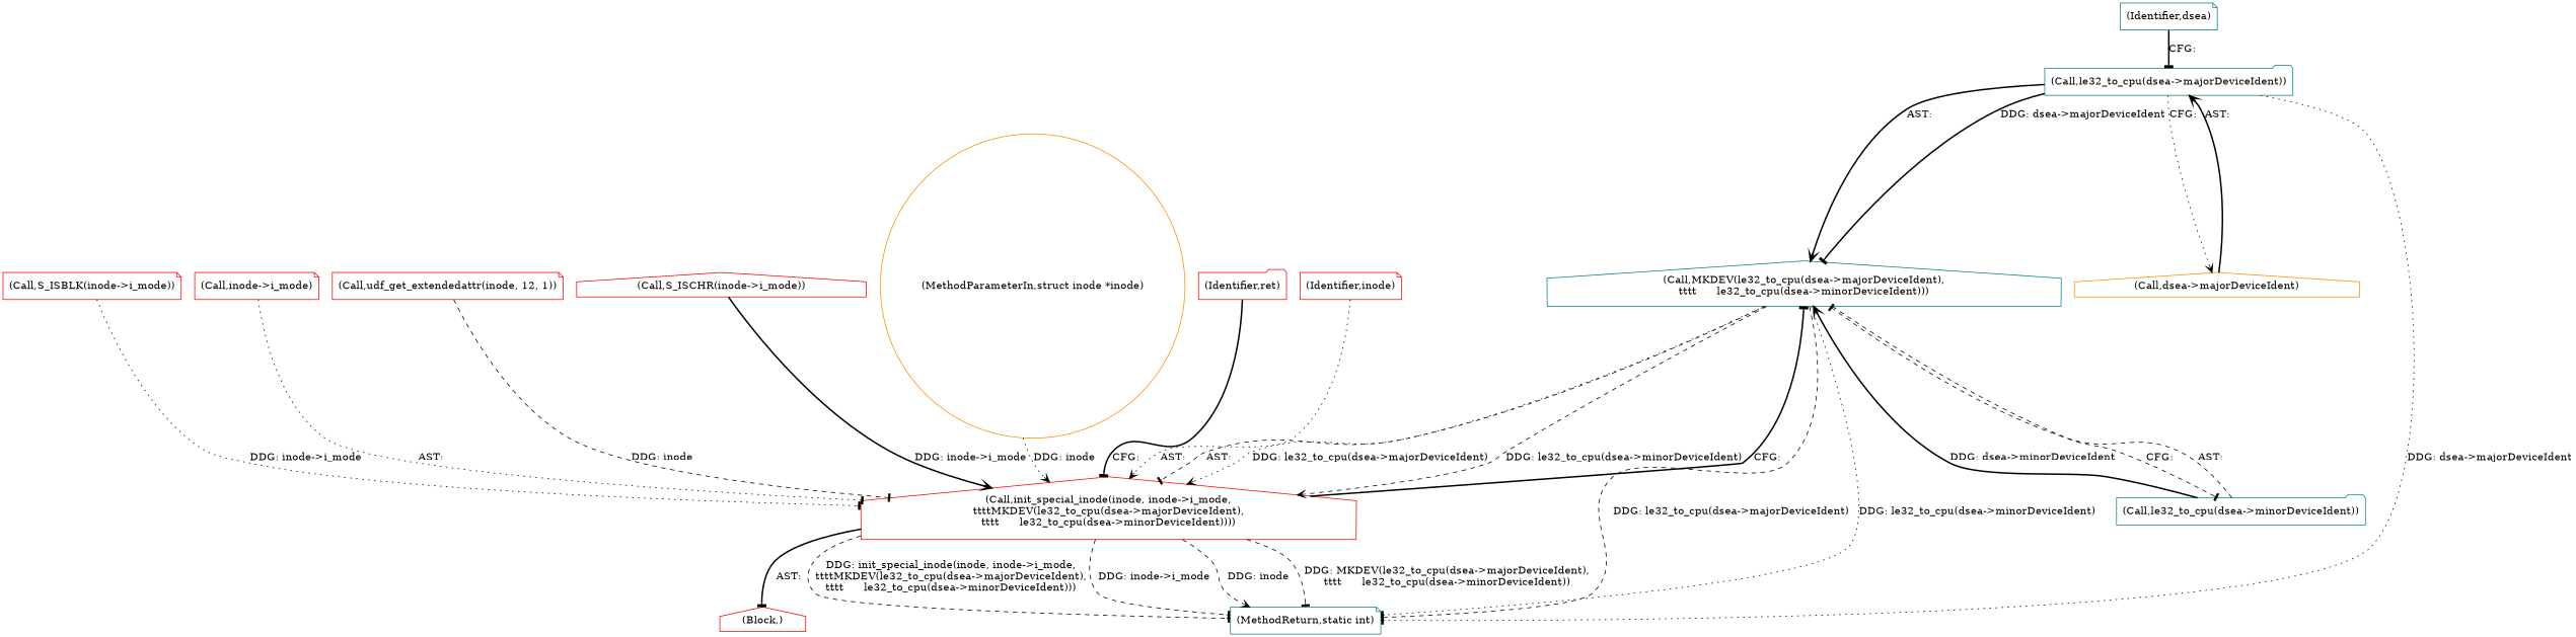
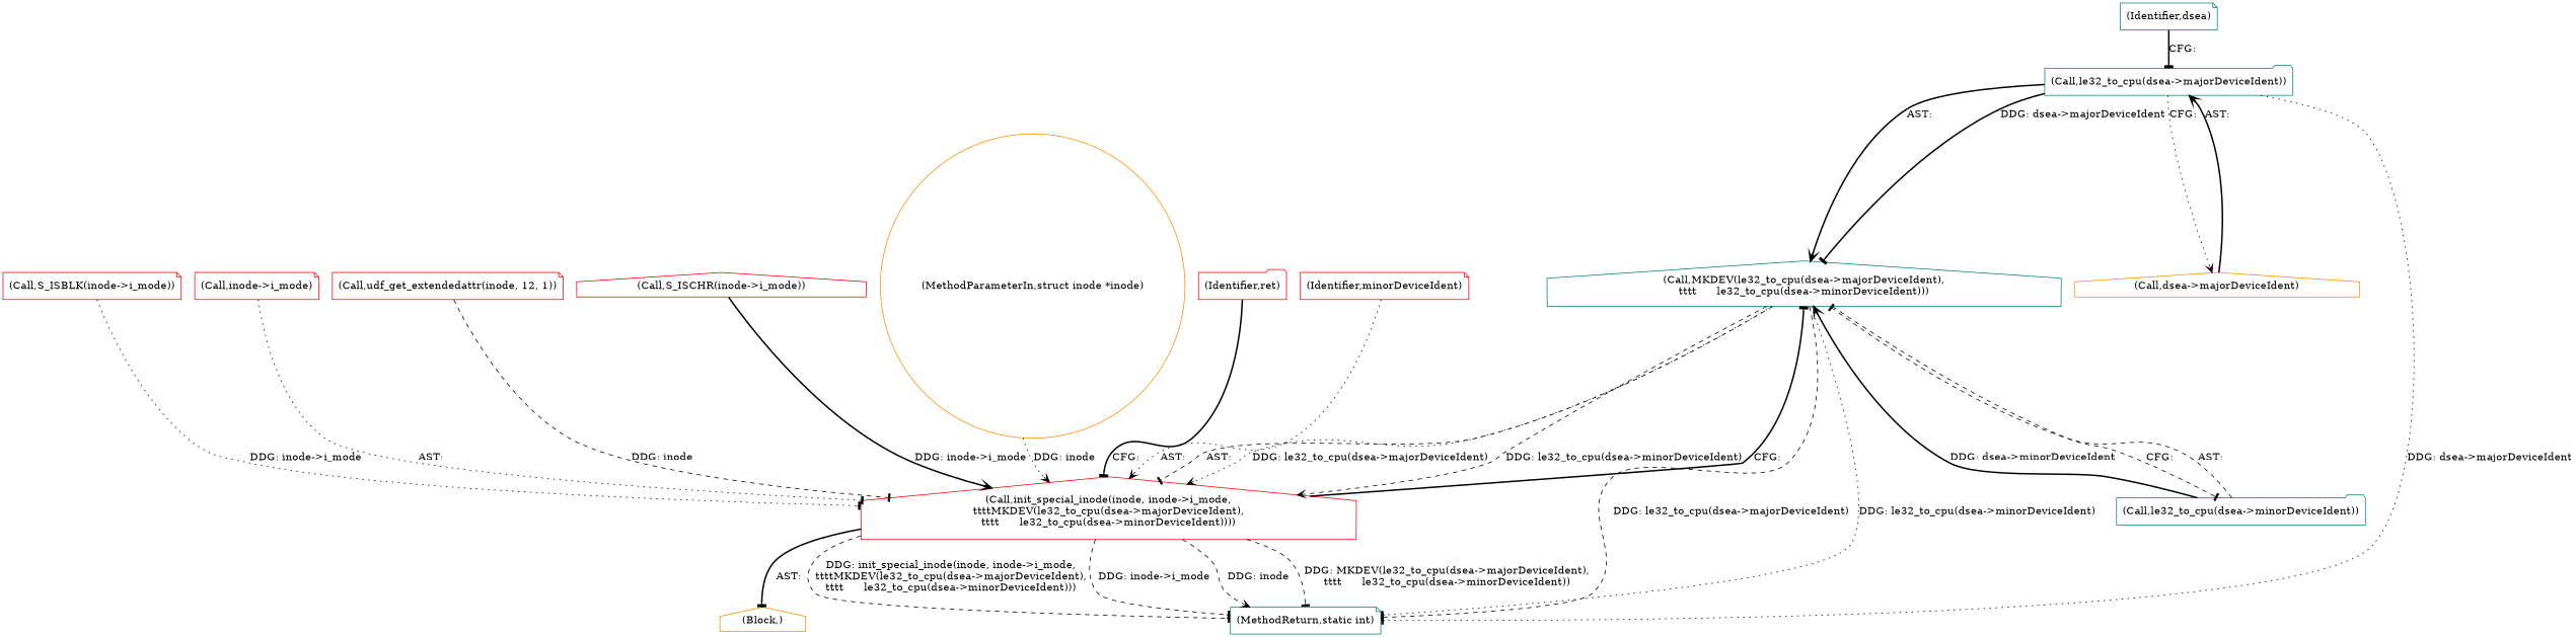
  digraph {
    node [color=red shape=note]
    edge [arrowhead=tee style=dashed]
    n1 [color=teal label="(Call,le32_to_cpu(dsea->majorDeviceIdent))" shape=folder]
    n2 [color=teal label="(Call,MKDEV(le32_to_cpu(dsea->majorDeviceIdent),\n\t\t\t\t      le32_to_cpu(dsea->minorDeviceIdent)))" shape=house]
    n3 [color=darkorange label="(Call,dsea->majorDeviceIdent)" shape=house]
    n4 [color=teal label="(MethodReturn,static int)"]
    n5 [label="(Call,init_special_inode(inode, inode->i_mode,\n\t\t\t\tMKDEV(le32_to_cpu(dsea->majorDeviceIdent),\n\t\t\t\t      le32_to_cpu(dsea->minorDeviceIdent))))" shape=house]
    n6 [color=teal label="(Call,le32_to_cpu(dsea->minorDeviceIdent))" shape=folder]
-   n7 [label="(Block,)" shape=house]
+   n7 [color=darkorange label="(Block,)" shape=house]
    n8 [label="(Call,S_ISBLK(inode->i_mode))"]
    n9 [label="(Call,inode->i_mode)"]
    n10 [label="(Call,udf_get_extendedattr(inode, 12, 1))"]
    n11 [label="(Call,S_ISCHR(inode->i_mode))" shape=house]
    n12 [color=darkorange label="(MethodParameterIn,struct inode *inode)" shape=circle]
    n13 [label="(Identifier,ret)" shape=folder]
    n14 [color=teal label="(Identifier,dsea)"]
-   n15 [label="(Identifier,inode)"]
+   n15 [label="(Identifier,minorDeviceIdent)"]
    n1 -> n2 [arrowhead=vee label="AST: " style=bold]
    n1 -> n2 [label="DDG: dsea->majorDeviceIdent" style=bold]
    n1 -> n3 [arrowhead=vee label="CFG: " style=dotted]
    n1 -> n4 [label="DDG: dsea->majorDeviceIdent" style=dotted]
    n2 -> n4 [label="DDG: le32_to_cpu(dsea->majorDeviceIdent)"]
    n2 -> n4 [label="DDG: le32_to_cpu(dsea->minorDeviceIdent)" style=dotted]
    n2 -> n5 [label="AST: "]
    n2 -> n5 [arrowhead=vee label="DDG: le32_to_cpu(dsea->majorDeviceIdent)" style=dotted]
    n2 -> n5 [arrowhead=vee label="DDG: le32_to_cpu(dsea->minorDeviceIdent)"]
    n2 -> n6 [label="CFG: "]
    n3 -> n1 [arrowhead=vee label="AST: " style=bold]
    n5 -> n2 [label="CFG: " style=bold]
    n5 -> n4 [label="DDG: inode->i_mode"]
    n5 -> n4 [arrowhead=vee label="DDG: inode"]
    n5 -> n4 [label="DDG: MKDEV(le32_to_cpu(dsea->majorDeviceIdent),\n\t\t\t\t      le32_to_cpu(dsea->minorDeviceIdent))"]
    n5 -> n4 [label="DDG: init_special_inode(inode, inode->i_mode,\n\t\t\t\tMKDEV(le32_to_cpu(dsea->majorDeviceIdent),\n\t\t\t\t      le32_to_cpu(dsea->minorDeviceIdent)))"]
    n5 -> n7 [label="AST: " style=bold]
    n6 -> n2 [label="AST: "]
    n6 -> n2 [arrowhead=vee label="DDG: dsea->minorDeviceIdent" style=bold]
    n8 -> n5 [label="DDG: inode->i_mode" style=dotted]
    n9 -> n5 [label="AST: " style=dotted]
    n10 -> n5 [label="DDG: inode"]
    n11 -> n5 [arrowhead=vee label="DDG: inode->i_mode" style=bold]
    n12 -> n5 [arrowhead=vee label="DDG: inode" style=dotted]
    n13 -> n5 [label="CFG: " style=bold]
    n14 -> n1 [label="CFG: " style=bold]
    n15 -> n5 [arrowhead=vee label="AST: " style=dotted]
  }
